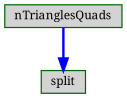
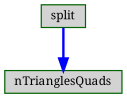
  digraph {
    rankdir=TB
    fontname="Noto Serif"
    node [color=darkgreen fillcolor=lightgrey fontname="Noto Serif" fontsize=10 shape=box style=filled]
    n1 [fontcolor=black height=0.2 label=nTrianglesQuads width=0.4]
    n2 [height=0.2 label=split width=0.4]
-   n1 -> n2 [color=blue fontname="Noto Serif" fontsize=10 labelfontname=Helvetica labelfontsize=10 style=bold]
+   n2 -> n1 [color=blue fontname="Noto Serif" fontsize=10 labelfontname=Helvetica labelfontsize=10 style=bold]
  }
